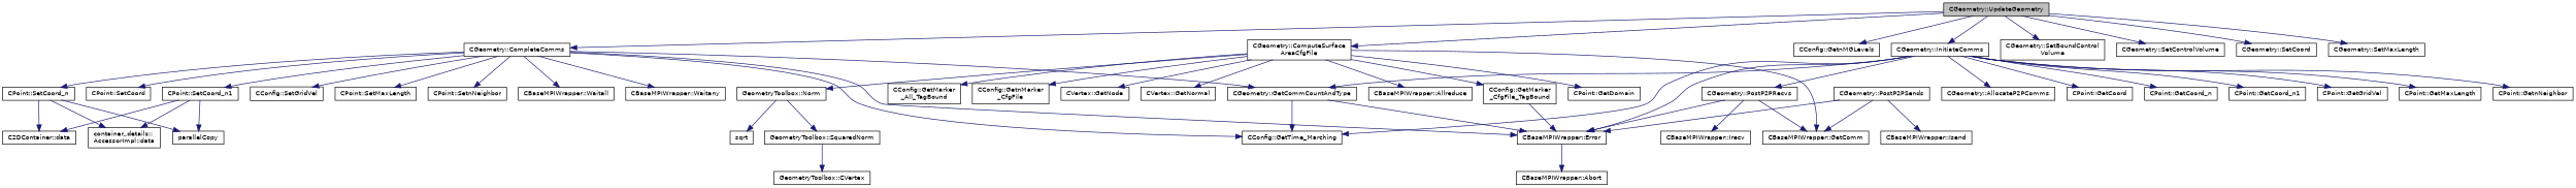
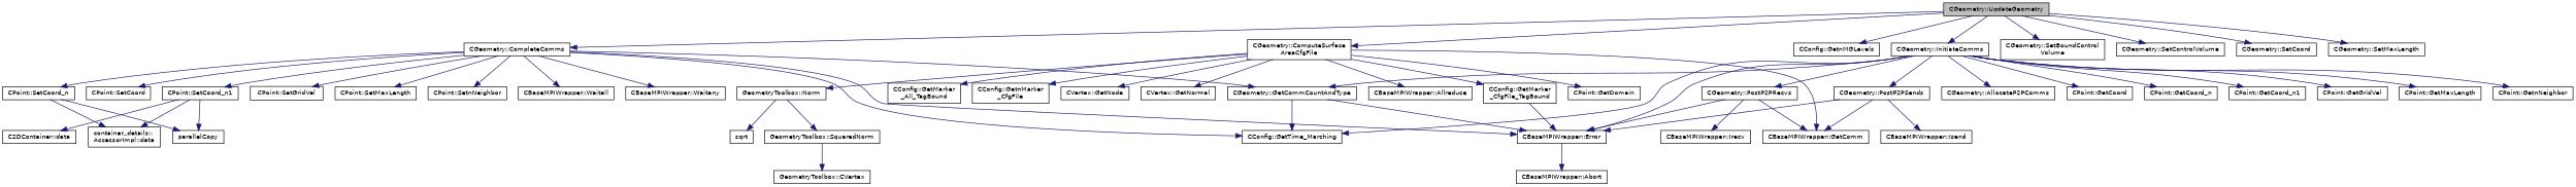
  digraph {
    rankdir=TB
    node [color=black fillcolor=white fontname=Helvetica fontsize=10 shape=record style=filled]
    edge [color=midnightblue fontname=Helvetica fontsize=10 labelfontname=Helvetica labelfontsize=10 style=solid]
    n1 [fillcolor=grey75 fontcolor=black height=0.2 label="CGeometry::UpdateGeometry" width=0.4]
    n2 [height=0.2 label="CGeometry::CompleteComms" width=0.4]
    n3 [height=0.2 label="CGeometry::ComputeSurface\lAreaCfgFile" width=0.4]
    n4 [height=0.2 label="CConfig::GetnMGLevels" width=0.4]
    n5 [height=0.2 label="CGeometry::InitiateComms" width=0.4]
    n6 [height=0.2 label="CGeometry::SetBoundControl\lVolume" width=0.4]
    n7 [height=0.2 label="CGeometry::SetControlVolume" width=0.4]
    n8 [height=0.2 label="CGeometry::SetCoord" width=0.4]
    n9 [height=0.2 label="CGeometry::SetMaxLength" width=0.4]
    n10 [height=0.2 label="CBaseMPIWrapper::Error" width=0.4]
    n11 [height=0.2 label="CGeometry::GetCommCountAndType" width=0.4]
    n12 [height=0.2 label="CConfig::GetTime_Marching" width=0.4]
    n13 [height=0.2 label="CPoint::SetCoord" width=0.4]
    n14 [height=0.2 label="CPoint::SetCoord_n" width=0.4]
    n15 [height=0.2 label="CPoint::SetCoord_n1" width=0.4]
-   n16 [height=0.2 label="CConfig::SetGridVel" width=0.4]
+   n16 [height=0.2 label="CPoint::SetGridVel" width=0.4]
    n17 [height=0.2 label="CPoint::SetMaxLength" width=0.4]
    n18 [height=0.2 label="CPoint::SetnNeighbor" width=0.4]
    n19 [height=0.2 label="CBaseMPIWrapper::Waitall" width=0.4]
    n20 [height=0.2 label="CBaseMPIWrapper::Waitany" width=0.4]
    n21 [height=0.2 label="CBaseMPIWrapper::Allreduce" width=0.4]
    n22 [height=0.2 label="CBaseMPIWrapper::GetComm" width=0.4]
    n23 [height=0.2 label="CPoint::GetDomain" width=0.4]
    n24 [height=0.2 label="CConfig::GetMarker\l_All_TagBound" width=0.4]
    n25 [height=0.2 label="CConfig::GetMarker\l_CfgFile_TagBound" width=0.4]
    n26 [height=0.2 label="CConfig::GetnMarker\l_CfgFile" width=0.4]
    n27 [height=0.2 label="CVertex::GetNode" width=0.4]
    n28 [height=0.2 label="CVertex::GetNormal" width=0.4]
    n29 [height=0.2 label="GeometryToolbox::Norm" width=0.4]
    n30 [height=0.2 label="CGeometry::AllocateP2PComms" width=0.4]
    n31 [height=0.2 label="CPoint::GetCoord" width=0.4]
    n32 [height=0.2 label="CPoint::GetCoord_n" width=0.4]
    n33 [height=0.2 label="CPoint::GetCoord_n1" width=0.4]
    n34 [height=0.2 label="CPoint::GetGridVel" width=0.4]
    n35 [height=0.2 label="CPoint::GetMaxLength" width=0.4]
    n36 [height=0.2 label="CPoint::GetnNeighbor" width=0.4]
    n37 [height=0.2 label="CGeometry::PostP2PRecvs" width=0.4]
    n38 [height=0.2 label="CGeometry::PostP2PSends" width=0.4]
    n39 [height=0.2 label="CBaseMPIWrapper::Abort" width=0.4]
    n40 [height=0.2 label="container_details::\lAccessorImpl::data" width=0.4]
    n41 [height=0.2 label=parallelCopy width=0.4]
    n42 [height=0.2 label="C2DContainer::data" width=0.4]
    n43 [height=0.2 label=sqrt width=0.4]
    n44 [height=0.2 label="GeometryToolbox::SquaredNorm" width=0.4]
    n45 [height=0.2 label="GeometryToolbox::CVertex" width=0.4]
    n46 [height=0.2 label="CBaseMPIWrapper::Irecv" width=0.4]
    n47 [height=0.2 label="CBaseMPIWrapper::Isend" width=0.4]
    n1 -> n2
    n1 -> n3
    n1 -> n4
    n1 -> n5
    n1 -> n6
    n1 -> n7
    n1 -> n8
    n1 -> n9
    n2 -> n10
    n2 -> n11
    n2 -> n12
    n2 -> n13
    n2 -> n14
    n2 -> n15
    n2 -> n16
    n2 -> n17
    n2 -> n18
    n2 -> n19
    n2 -> n20
    n3 -> n21
    n3 -> n22
    n3 -> n23
    n3 -> n24
    n3 -> n25
    n3 -> n26
    n3 -> n27
    n3 -> n28
    n3 -> n29
    n5 -> n10
    n5 -> n11
    n5 -> n12
    n5 -> n30
    n5 -> n31
    n5 -> n32
    n5 -> n33
    n5 -> n34
    n5 -> n35
    n5 -> n36
    n5 -> n37
+   n5 -> n38
    n10 -> n39
    n11 -> n10
    n11 -> n12
    n14 -> n40
    n14 -> n41
-   n14 -> n42
    n15 -> n40
    n15 -> n41
    n15 -> n42
    n25 -> n10
    n29 -> n43
    n29 -> n44
    n37 -> n10
    n37 -> n22
    n37 -> n46
    n38 -> n10
    n38 -> n22
    n38 -> n47
    n44 -> n45
  }
